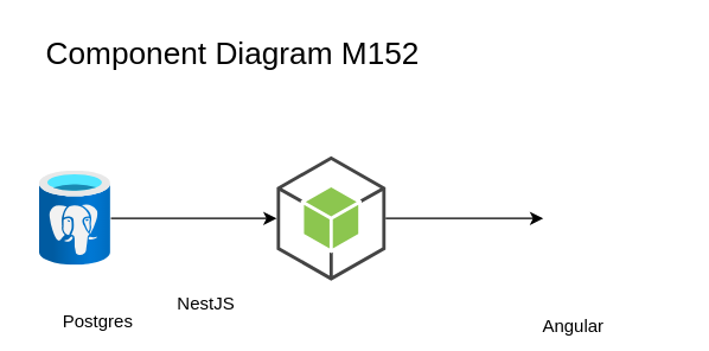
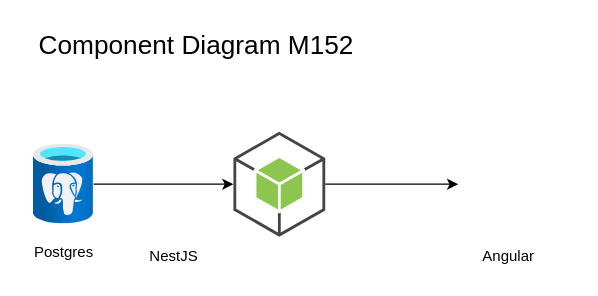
  <mxCell id="0" />
  <mxCell id="1" parent="0" />
  <mxCell id="2" style="edgeStyle=orthogonalEdgeStyle;rounded=0;orthogonalLoop=1;jettySize=auto;html=1;entryX=0;entryY=0.5;entryDx=0;entryDy=0;" edge="1" parent="1" source="3" target="6"><mxGeometry relative="1" as="geometry" /></mxCell>
  <mxCell id="3" value="" style="outlineConnect=0;dashed=0;verticalLabelPosition=bottom;verticalAlign=top;align=center;html=1;shape=mxgraph.aws3.android;fillColor=#8CC64F;gradientColor=none;" vertex="1" parent="1"><mxGeometry x="186" y="105" width="73.5" height="84" as="geometry" /></mxCell>
  <mxCell id="4" style="edgeStyle=orthogonalEdgeStyle;rounded=0;orthogonalLoop=1;jettySize=auto;html=1;entryX=0;entryY=0.5;entryDx=0;entryDy=0;entryPerimeter=0;" edge="1" parent="1" source="5" target="3"><mxGeometry relative="1" as="geometry" /></mxCell>
  <mxCell id="5" value="" style="aspect=fixed;html=1;points=[];align=center;image;fontSize=12;image=img/lib/azure2/databases/Azure_Database_PostgreSQL_Server.svg;" vertex="1" parent="1"><mxGeometry x="26" y="115" width="48" height="64" as="geometry" /></mxCell>
  <mxCell id="6" value="" style="shape=image;html=1;verticalAlign=top;verticalLabelPosition=bottom;labelBackgroundColor=#ffffff;imageAspect=0;aspect=fixed;image=https://cdn0.iconfinder.com/data/icons/long-shadow-web-icons/512/angular-symbol-128.png" vertex="1" parent="1"><mxGeometry x="366" y="102" width="90" height="90" as="geometry" /></mxCell>
  <mxCell id="7" value="NestJS" style="text;html=1;align=center;verticalAlign=middle;resizable=0;points=[];autosize=1;strokeColor=none;fillColor=none;" vertex="1" parent="1"><mxGeometry x="112.75" y="195" width="50" height="20" as="geometry" /></mxCell>
- <mxCell id="8" value="Postgres" style="text;html=1;align=center;verticalAlign=middle;resizable=0;points=[];autosize=1;strokeColor=none;fillColor=none;" vertex="1" parent="1"><mxGeometry x="35" y="207" width="60" height="20" as="geometry" /></mxCell>
- <mxCell id="9" value="Angular" style="text;html=1;align=center;verticalAlign=middle;resizable=0;points=[];autosize=1;strokeColor=none;fillColor=none;" vertex="1" parent="1"><mxGeometry x="356" y="210" width="60" height="20" as="geometry" /></mxCell>
+ <mxCell id="8" value="Postgres" style="text;html=1;align=center;verticalAlign=middle;resizable=0;points=[];autosize=1;strokeColor=none;fillColor=none;" vertex="1" parent="1"><mxGeometry x="20" y="192" width="60" height="20" as="geometry" /></mxCell>
+ <mxCell id="9" value="Angular" style="text;html=1;align=center;verticalAlign=middle;resizable=0;points=[];autosize=1;strokeColor=none;fillColor=none;" vertex="1" parent="1"><mxGeometry x="376" y="195" width="60" height="20" as="geometry" /></mxCell>
  <mxCell id="10" value="Component Diagram M152" style="text;html=1;align=center;verticalAlign=middle;resizable=0;points=[];autosize=1;strokeColor=none;fillColor=none;fontSize=21;" vertex="1" parent="1"><mxGeometry x="21" y="20" width="270" height="30" as="geometry" /></mxCell>
